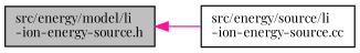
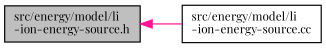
  digraph {
    rankdir=LR
    fontname="Playfair Display"
    node [color=black fontname="Playfair Display" fontsize=10 shape=record style=filled]
    n1 [fillcolor=grey75 fontcolor=black height=0.2 label="src/energy/model/li\l-ion-energy-source.h" width=0.4]
-   n2 [fillcolor=white height=0.2 label="src/energy/source/li\l-ion-energy-source.cc" width=0.4]
+   n2 [fillcolor=white height=0.2 label="src/energy/model/li\l-ion-energy-source.cc" width=0.4]
    n1 -> n2 [color=deeppink dir=back fontname="Playfair Display" fontsize=10 labelfontname=Helvetica labelfontsize=10 style=solid]
  }
